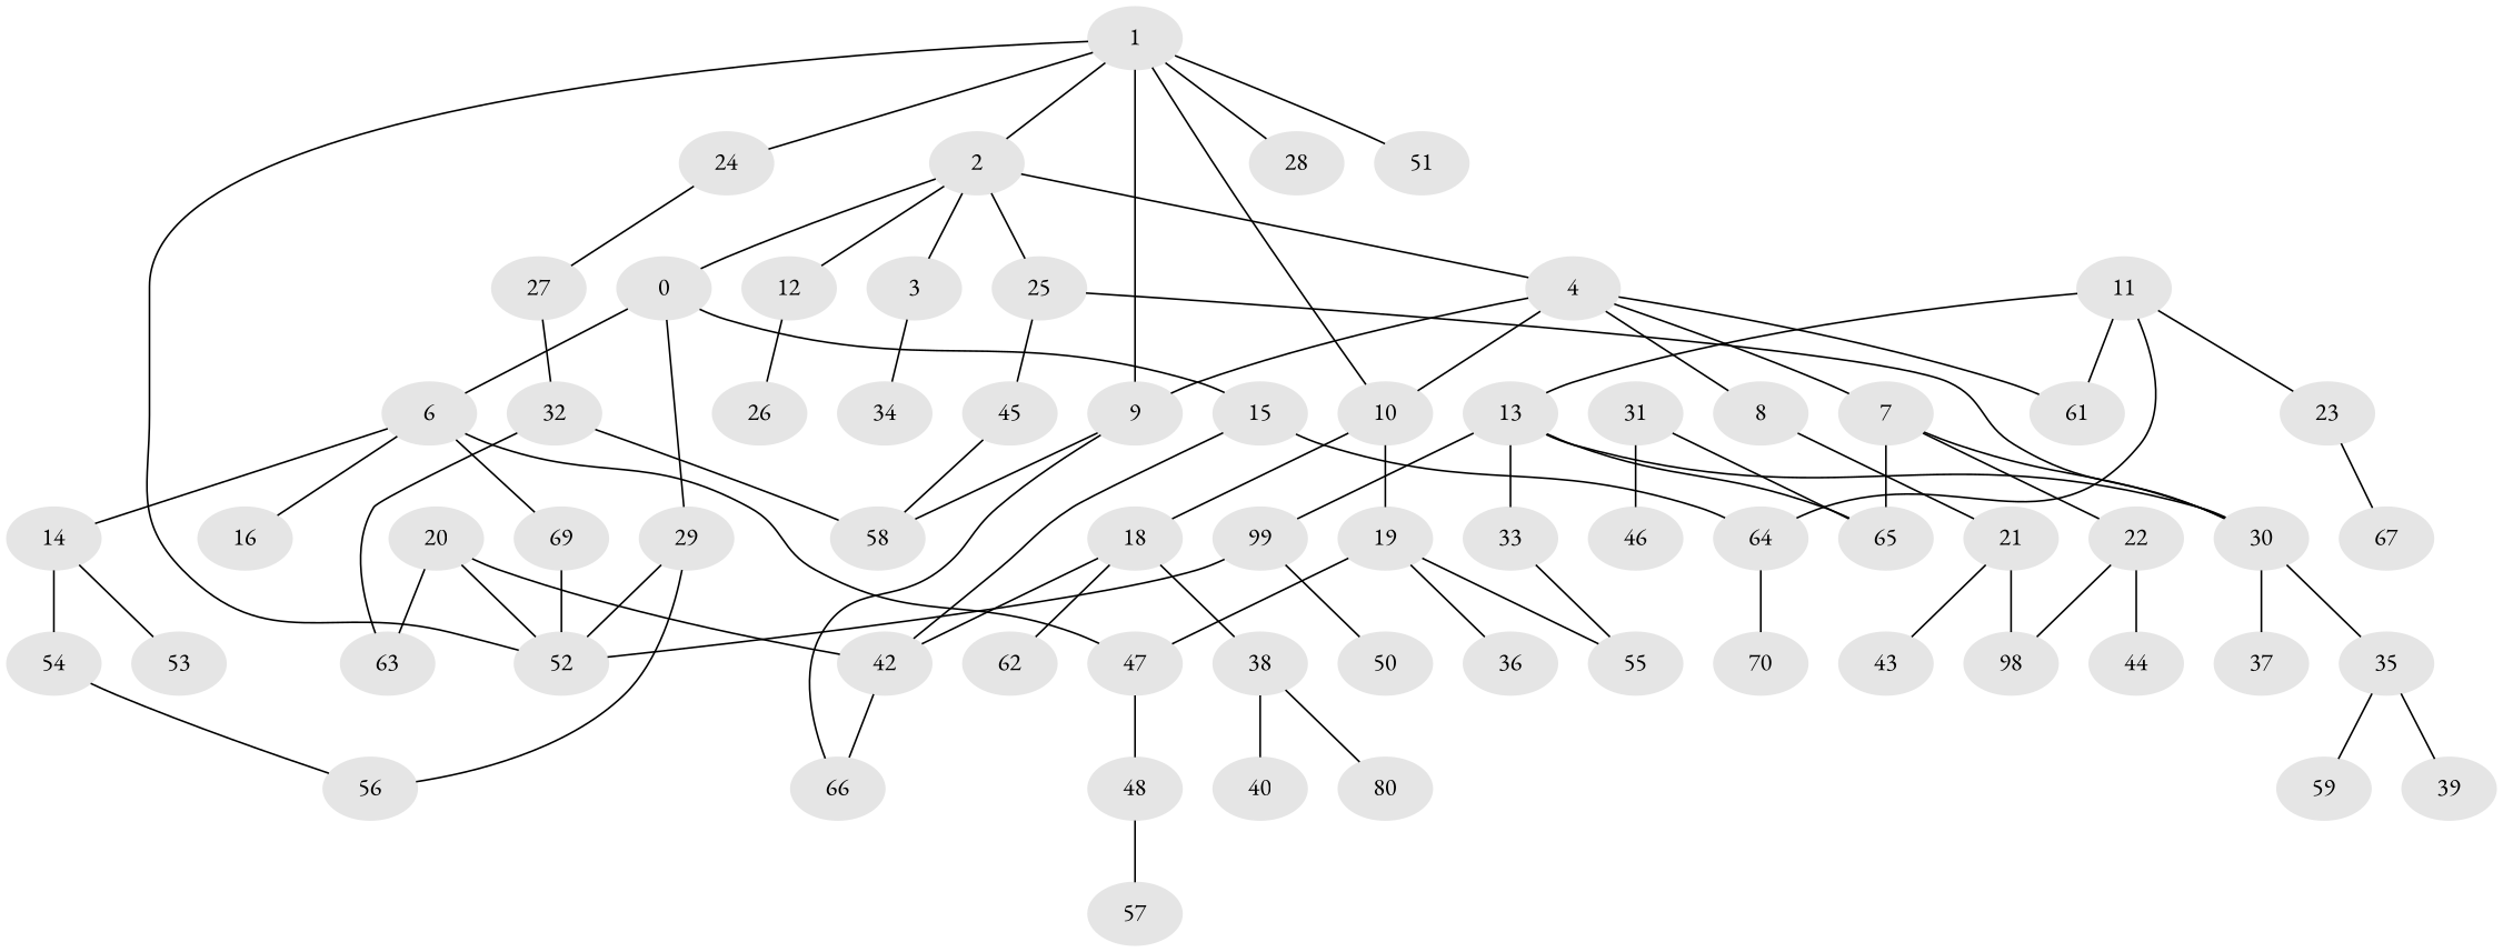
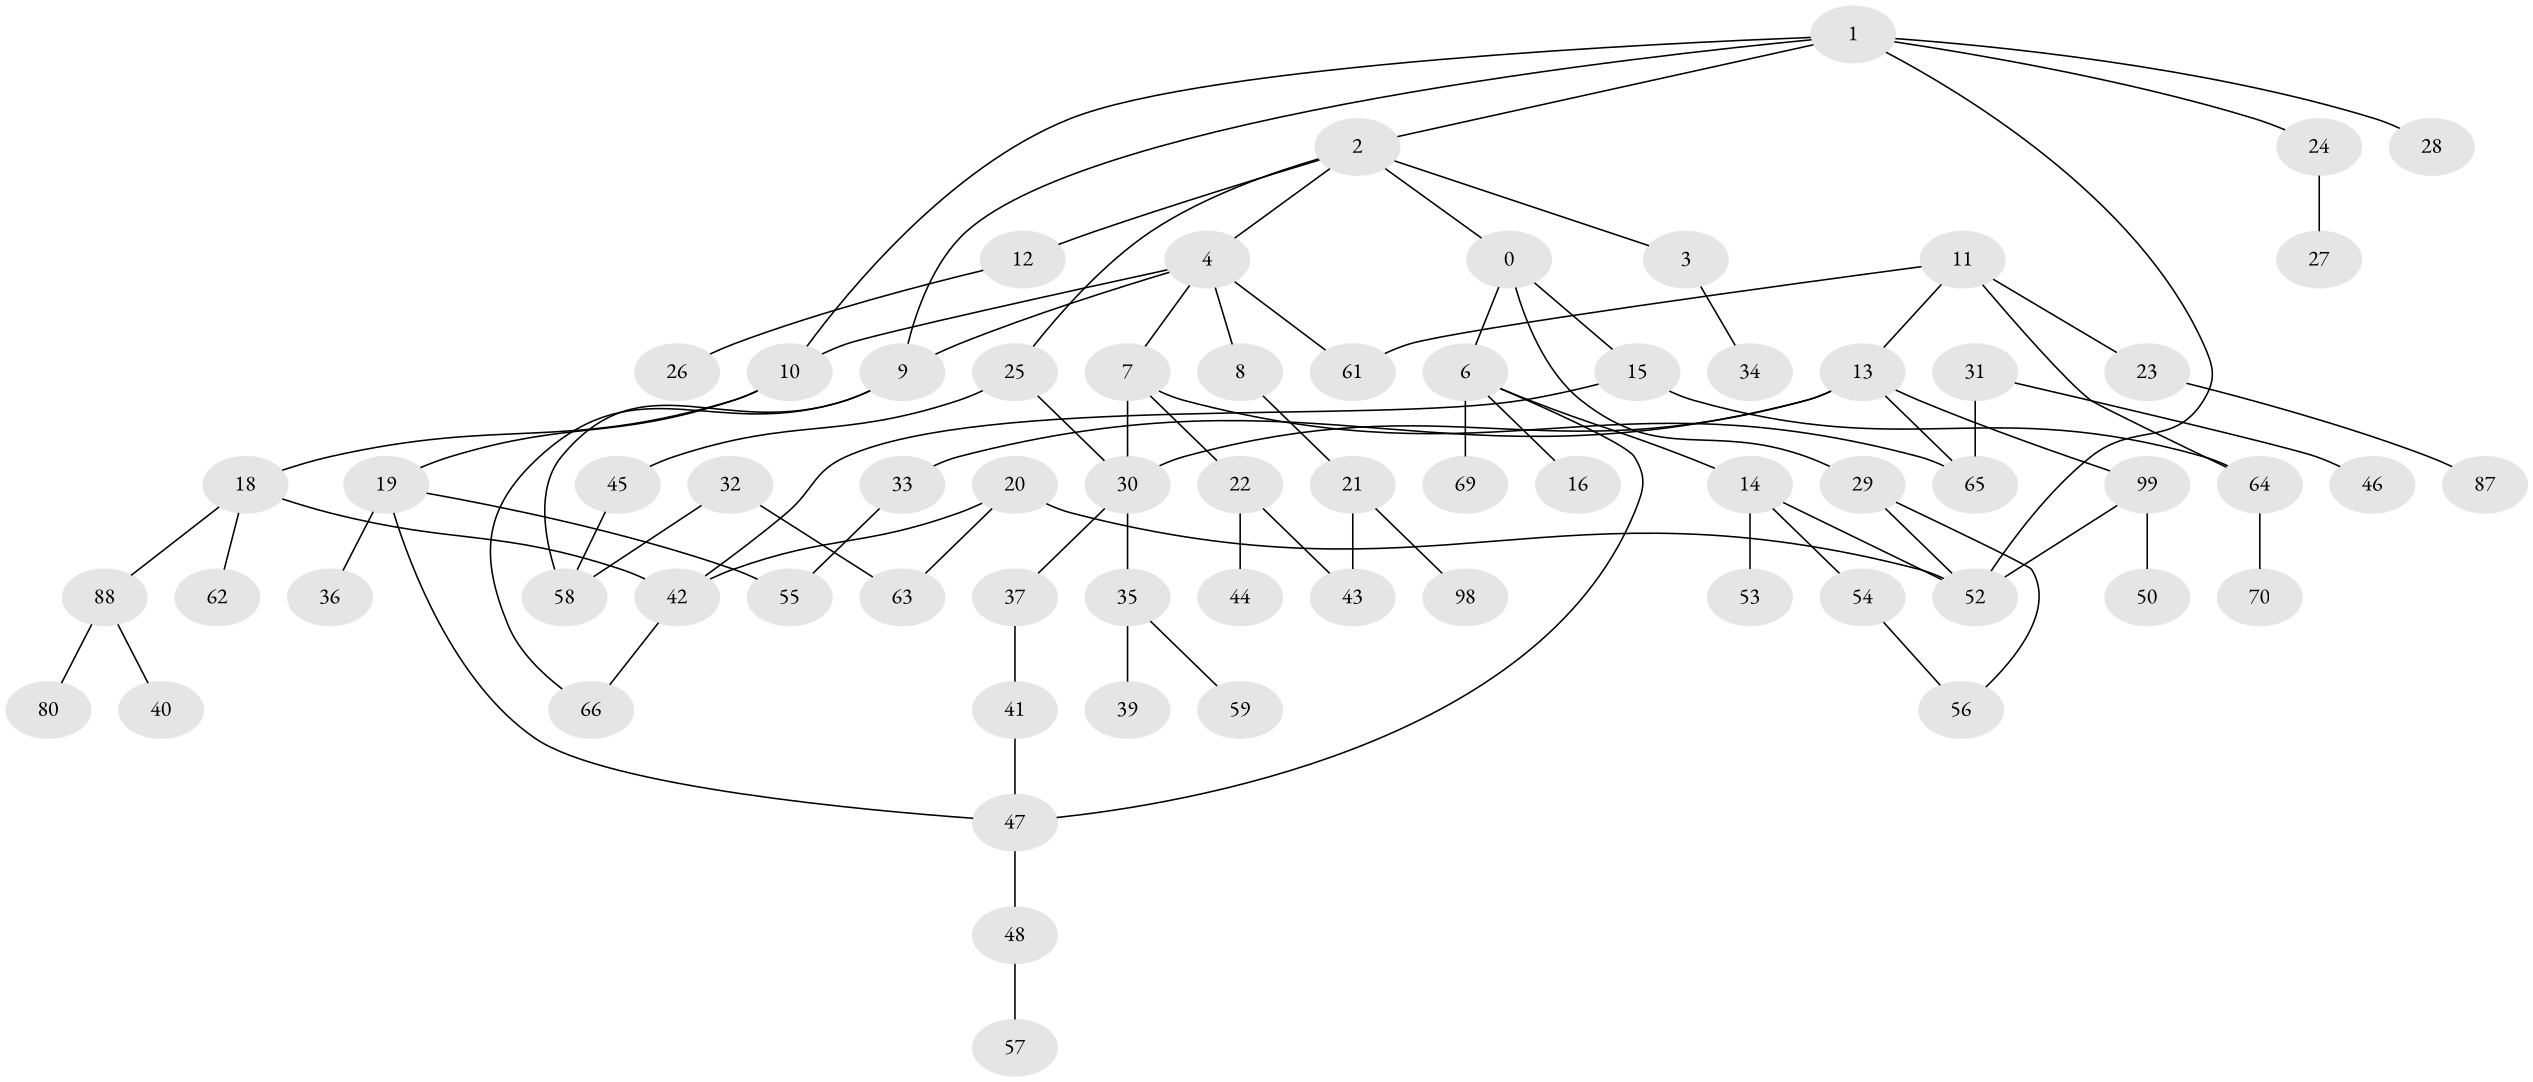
  graph {
    fontname="EB Garamond"
    node [color=gray90 fontname="EB Garamond" style=filled]
    edge [fontname="EB Garamond"]
    1
    2
    9
    10
    24
    28
-   51
    52
    3
    4
    n11 [label=0]
    12
    25
    66
    58
    18
    19
    27
    34
    7
    8
    61
    6
    15
    29
    26
    30
    45
    22
    65
    21
    11
    13
    23
    64
    14
    16
    47
    69
    42
    56
    53
    54
    48
    43
    44
    35
    37
    n49 [label=98]
-   38
+   38 [label=88]
    62
    36
    55
    33
    n55 [label=99]
    20
    63
-   67
+   67 [label=87]
    70
    50
    31
    46
    40
    n64 [label=80]
    32
    39
    59
+   41
    57
    1 -- 2
    1 -- 9
    1 -- 10
    1 -- 24
    1 -- 28
-   1 -- 51
    1 -- 52
    2 -- 3
    2 -- 4
    2 -- n11
    2 -- 12
    2 -- 25
    9 -- 66
    9 -- 58
    10 -- 18
    10 -- 19
    24 -- 27
    3 -- 34
    4 -- 9
    4 -- 10
    4 -- 7
    4 -- 8
    4 -- 61
    n11 -- 6
    n11 -- 15
    n11 -- 29
    12 -- 26
    25 -- 30
    25 -- 45
    18 -- 42
    18 -- 38
    18 -- 62
    19 -- 47
    19 -- 36
    19 -- 55
-   27 -- 32
    7 -- 30
    7 -- 22
    7 -- 65
    8 -- 21
    6 -- 14
    6 -- 16
    6 -- 47
    6 -- 69
    15 -- 64
    15 -- 42
    29 -- 52
    29 -- 56
    30 -- 35
    30 -- 37
    45 -- 58
-   22 -- n49
+   22 -- 43
    22 -- 44
    21 -- 43
    21 -- n49
    11 -- 61
    11 -- 13
    11 -- 23
    11 -- 64
    13 -- 30
    13 -- 65
    13 -- 33
    13 -- n55
    23 -- 67
    64 -- 70
-   69 -- 52
+   14 -- 52
    14 -- 53
    14 -- 54
    47 -- 48
    42 -- 66
    54 -- 56
    48 -- 57
    35 -- 39
    35 -- 59
+   37 -- 41
    38 -- 40
    38 -- n64
    33 -- 55
    n55 -- 52
    n55 -- 50
    20 -- 52
    20 -- 42
    20 -- 63
    31 -- 65
    31 -- 46
    32 -- 58
    32 -- 63
+   41 -- 47
  }
